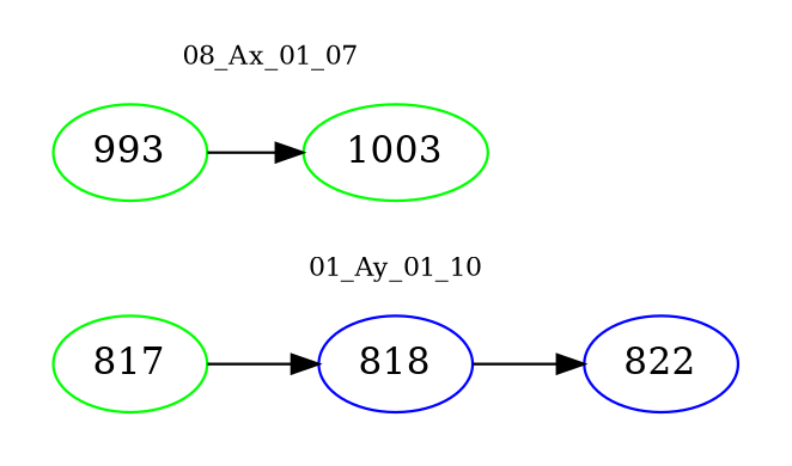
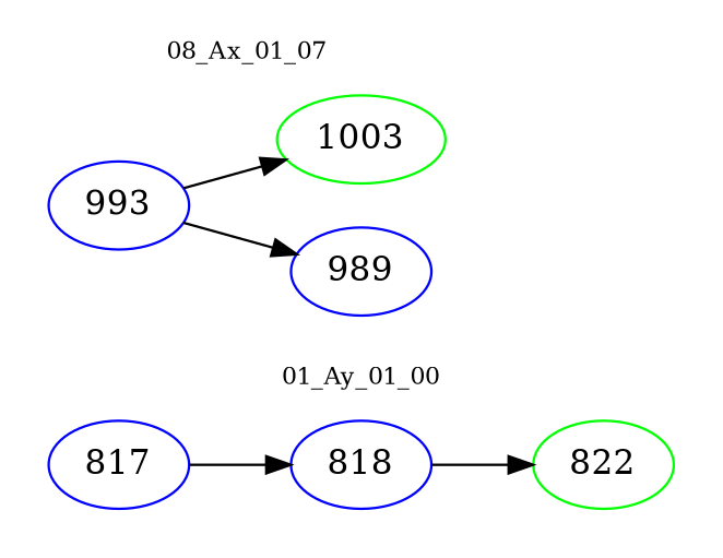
  digraph {
    rankdir=LR
    node [color=blue]
    edge [color=black]
    n1 [label=818]
-   n2 [color=green label=817]
-   n3 [label=822]
-   n4 [color=green label=993]
+   n2 [label=817]
+   n3 [color=green label=822]
+   n4 [label=993]
+   n5 [label=989]
    n6 [color=green label=1003]
    subgraph cluster_1 {
      color=white
      fontsize=10
-     label="01_Ay_01_10"
+     label="01_Ay_01_00"
      n1
      n2
      n3
    }
    subgraph cluster_2 {
      color=white
      fontsize=10
      label="08_Ax_01_07"
      n4
+     n5
      n6
    }
    n1 -> n3
    n2 -> n1
+   n4 -> n5
    n4 -> n6
  }
